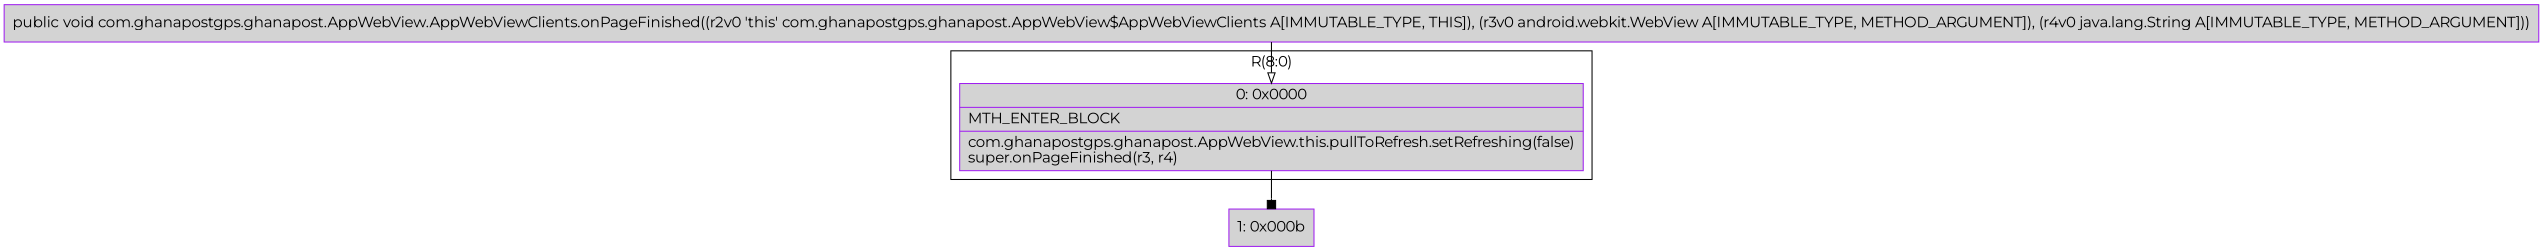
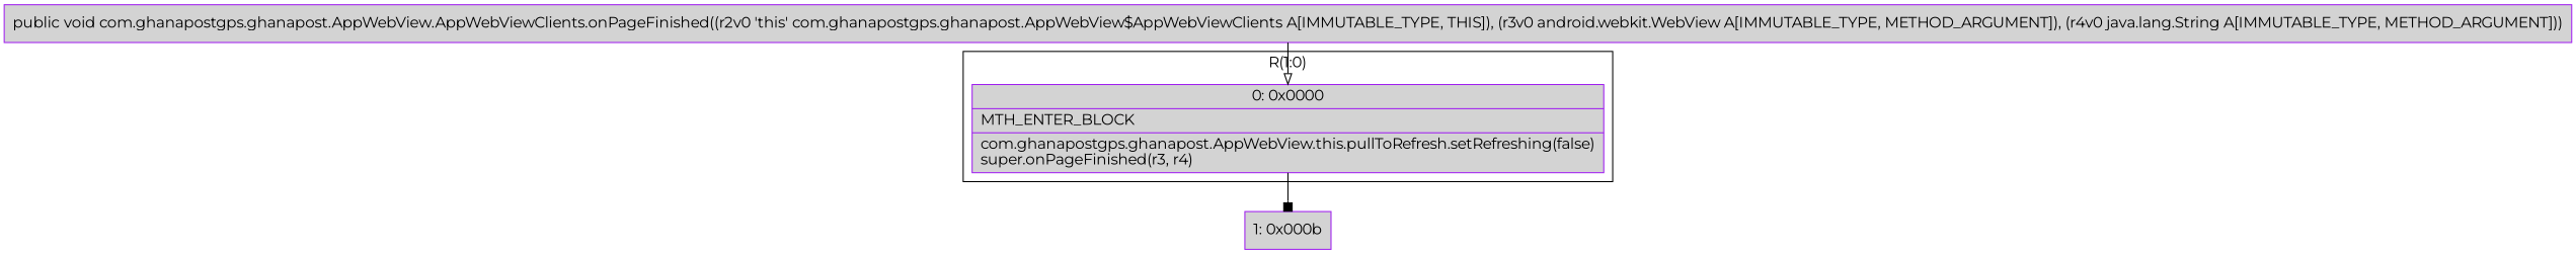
  digraph {
    fontname=Montserrat
    node [color=purple shape=record style=filled fillcolor=lightgrey fontname=Montserrat]
    edge [fontname=Montserrat]
    n1 [label="{0\:\ 0x0000|MTH_ENTER_BLOCK\l|com.ghanapostgps.ghanapost.AppWebView.this.pullToRefresh.setRefreshing(false)\lsuper.onPageFinished(r3, r4)\l}"]
    n2 [label="{1\:\ 0x000b}"]
    n3 [label="{public void com.ghanapostgps.ghanapost.AppWebView.AppWebViewClients.onPageFinished((r2v0 'this' com.ghanapostgps.ghanapost.AppWebView$AppWebViewClients A[IMMUTABLE_TYPE, THIS]), (r3v0 android.webkit.WebView A[IMMUTABLE_TYPE, METHOD_ARGUMENT]), (r4v0 java.lang.String A[IMMUTABLE_TYPE, METHOD_ARGUMENT])) }"]
    subgraph cluster_1 {
-     label="R(8:0)"
+     label="R(1:0)"
      n1
    }
    n1 -> n2 [arrowhead=box]
    n3 -> n1 [arrowhead=onormal]
  }
